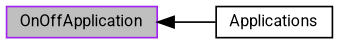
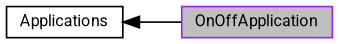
  digraph {
    rankdir=LR
    fontname=Roboto
    node [fontname=Roboto fontsize=10 shape=box style=filled]
    n1 [color=purple fillcolor=grey75 fontcolor=black height=0.2 label=OnOffApplication width=0.4]
    n2 [color=black fillcolor=white height=0.2 label=Applications width=0.4]
-   n1 -> n2 [dir=back fontname=Roboto fontsize=10 labelfontname=Helvetica labelfontsize=10 shape=plaintext style=solid]
+   n2 -> n1 [dir=back fontname=Roboto fontsize=10 labelfontname=Helvetica labelfontsize=10 shape=plaintext style=solid]
  }
